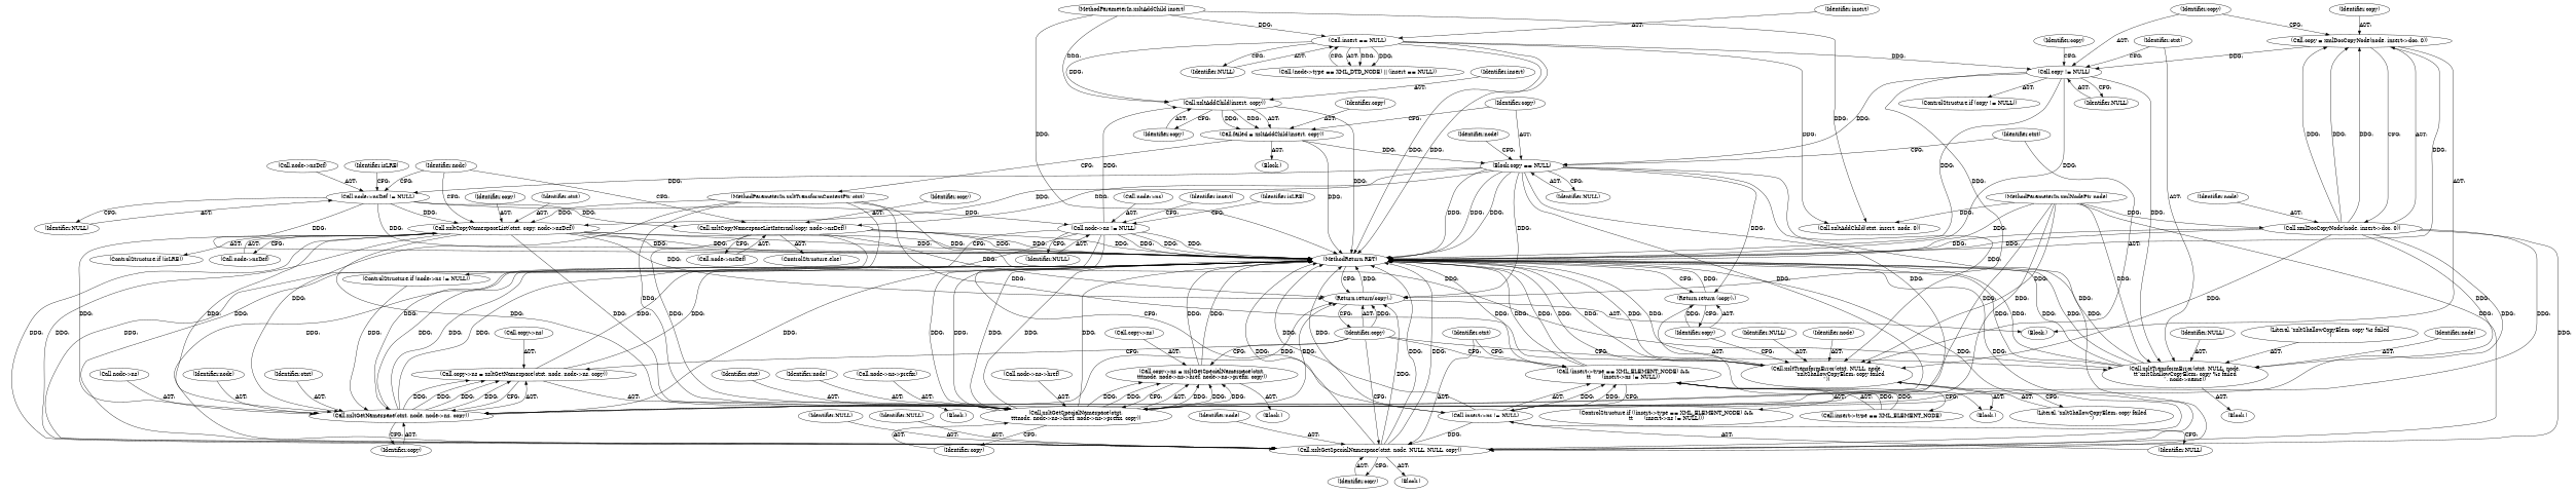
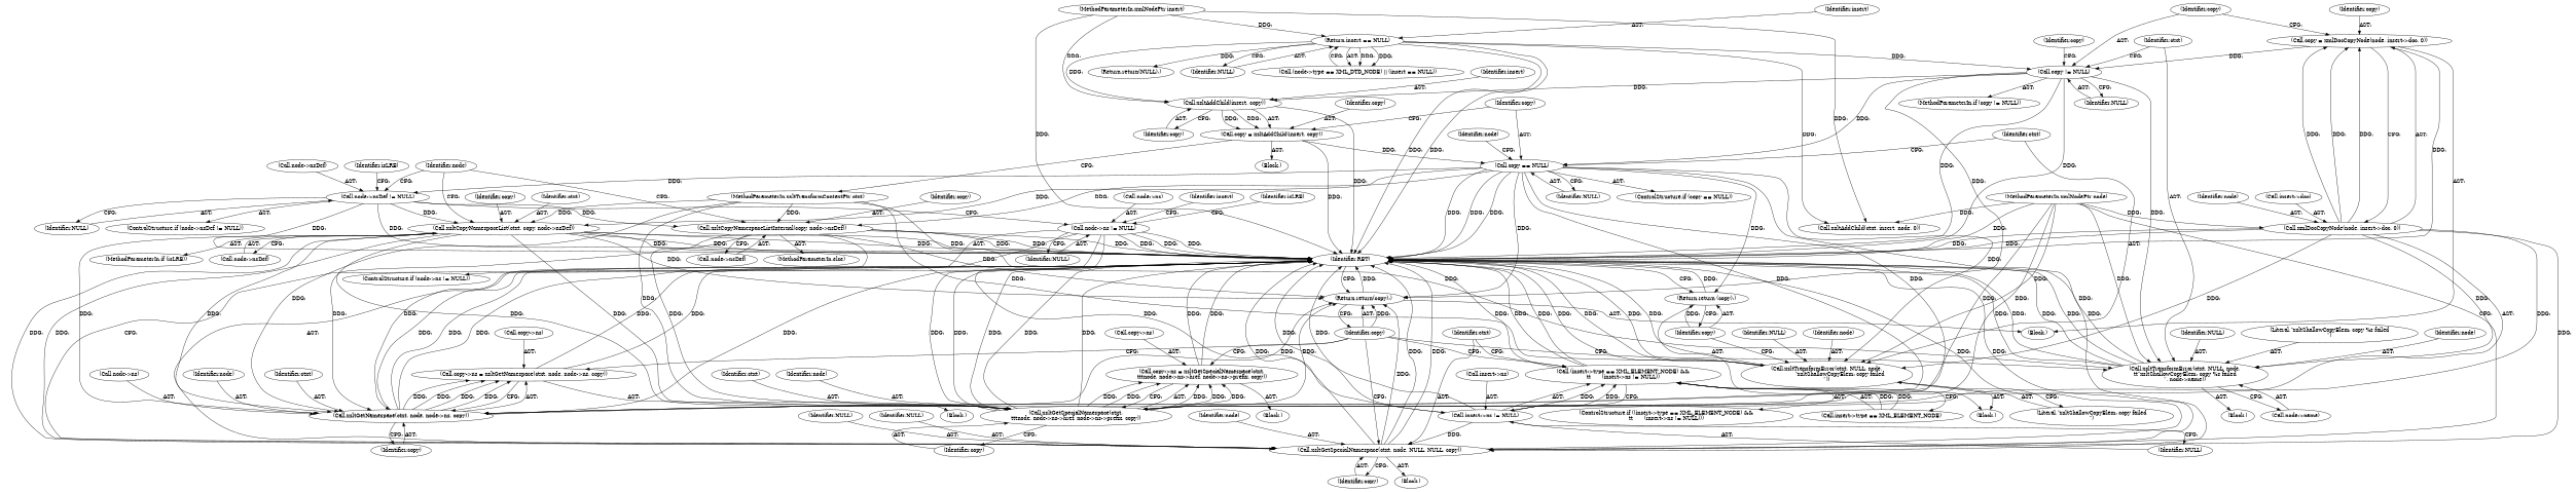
  digraph {
    n1 [label="(Call,copy != NULL)"]
    n2 [label="(Call,xsltAddChild(insert, copy))"]
-   n3 [label="(Block,copy == NULL)"]
+   n3 [label="(Call,copy == NULL)"]
    n4 [label="(Return,return(copy);)"]
    n5 [label="(Call,xsltTransformError(ctxt, NULL, node,\n\t\t\"xsltShallowCopyElem: copy %s failed\n\", node->name))"]
    n6 [label="(Identifier,NULL)"]
-   n7 [label="(ControlStructure,if (copy != NULL))"]
-   n8 [label="(MethodReturn,RET)"]
-   n9 [label="(Call,failed = xsltAddChild(insert, copy))"]
+   n7 [label="(MethodParameterIn,if (copy != NULL))"]
+   n8 [label="(Identifier,RET)"]
+   n9 [label="(Call,copy = xsltAddChild(insert, copy))"]
    n10 [label="(Identifier,copy)"]
    n11 [label="(Call,xsltTransformError(ctxt, NULL, node,\n                \"xsltShallowCopyElem: copy failed\n\"))"]
    n12 [label="(Call,xsltGetNamespace(ctxt, node, node->ns, copy))"]
    n13 [label="(Call,xsltGetSpecialNamespace(ctxt,\n\t\t\tnode, node->ns->href, node->ns->prefix, copy))"]
    n14 [label="(Call,xsltGetSpecialNamespace(ctxt, node, NULL, NULL, copy))"]
    n15 [label="(Return,return (copy);)"]
    n16 [label="(Call,node->nsDef != NULL)"]
    n17 [label="(Call,xsltCopyNamespaceList(ctxt, copy, node->nsDef))"]
    n18 [label="(Call,xsltCopyNamespaceListInternal(copy, node->nsDef))"]
    n19 [label="(Identifier,NULL)"]
+   n20 [label="(ControlStructure,if (copy == NULL))"]
    n21 [label="(Block,)"]
    n22 [label="(Identifier,copy)"]
+   n23 [label="(Call,node->name)"]
    n24 [label="(Block,)"]
    n25 [label="(Call,copy = xmlDocCopyNode(node, insert->doc, 0))"]
    n26 [label="(Call,xmlDocCopyNode(node, insert->doc, 0))"]
    n27 [label="(Literal,\"xsltShallowCopyElem: copy failed\n\")"]
    n28 [label="(Block,)"]
    n29 [label="(Call,copy->ns = xsltGetNamespace(ctxt, node, node->ns, copy))"]
    n30 [label="(Identifier,copy)"]
    n31 [label="(Call,copy->ns = xsltGetSpecialNamespace(ctxt,\n\t\t\tnode, node->ns->href, node->ns->prefix, copy))"]
    n32 [label="(Identifier,copy)"]
    n33 [label="(Identifier,copy)"]
    n34 [label="(Block,)"]
    n35 [label="(MethodParameterIn,xmlNodePtr node)"]
    n36 [label="(Call,xsltAddChild(ctxt, insert, node, 0))"]
-   n37 [label="(Call,insert == NULL)"]
+   n37 [label="(Return,insert == NULL)"]
    n38 [label="(Identifier,NULL)"]
    n39 [label="(Call,(node->type == XML_DTD_NODE) || (insert == NULL))"]
-   n41 [label="(MethodParameterIn,xsltAddChild insert)"]
+   n40 [label="(Return,return(NULL);)"]
+   n41 [label="(MethodParameterIn,xmlNodePtr insert)"]
    n42 [label="(Block,)"]
    n43 [label="(MethodParameterIn,xsltTransformContextPtr ctxt)"]
    n44 [label="(Identifier,copy)"]
    n45 [label="(Call,node->ns != NULL)"]
    n46 [label="(Identifier,NULL)"]
+   n47 [label="(ControlStructure,if (node->nsDef != NULL))"]
    n48 [label="(Call,node->nsDef)"]
-   n49 [label="(ControlStructure,if (isLRE))"]
+   n49 [label="(MethodParameterIn,if (isLRE))"]
    n50 [label="(Call,node->nsDef)"]
-   n51 [label="(ControlStructure,else)"]
+   n51 [label="(MethodParameterIn,else)"]
    n52 [label="(Call,insert->ns != NULL)"]
    n53 [label="(Identifier,NULL)"]
    n54 [label="(ControlStructure,if (node->ns != NULL))"]
    n55 [label="(Block,)"]
    n56 [label="(Call,(insert->type == XML_ELEMENT_NODE) &&\n\t\t       (insert->ns != NULL))"]
    n57 [label="(Block,)"]
    n58 [label="(Identifier,NULL)"]
    n59 [label="(ControlStructure,if ((insert->type == XML_ELEMENT_NODE) &&\n\t\t       (insert->ns != NULL)))"]
    n60 [label="(Call,insert->type == XML_ELEMENT_NODE)"]
    n61 [label="(Identifier,node)"]
    n62 [label="(Identifier,NULL)"]
    n63 [label="(Identifier,ctxt)"]
    n64 [label="(Identifier,NULL)"]
+   n65 [label="(Call,insert->ns)"]
    n66 [label="(Identifier,copy)"]
    n67 [label="(Identifier,node)"]
    n68 [label="(Identifier,node)"]
    n69 [label="(Identifier,node)"]
    n70 [label="(Identifier,isLRE)"]
    n71 [label="(Identifier,node)"]
-   n72 [label="(Call,node->ns->prefix)"]
    n73 [label="(Identifier,copy)"]
    n74 [label="(Identifier,NULL)"]
    n75 [label="(Identifier,copy)"]
    n76 [label="(Call,node->ns)"]
    n77 [label="(Identifier,ctxt)"]
    n78 [label="(Literal,\"xsltShallowCopyElem: copy %s failed\n\")"]
    n79 [label="(Identifier,copy)"]
    n80 [label="(Identifier,ctxt)"]
    n81 [label="(Call,node->nsDef)"]
    n82 [label="(Identifier,copy)"]
-   n83 [label="(Call,node->ns->href)"]
    n84 [label="(Identifier,ctxt)"]
    n85 [label="(Identifier,insert)"]
    n86 [label="(Identifier,node)"]
    n87 [label="(Identifier,insert)"]
    n88 [label="(Identifier,copy)"]
    n89 [label="(Identifier,ctxt)"]
    n90 [label="(Call,copy->ns)"]
+   n91 [label="(Call,insert->doc)"]
    n92 [label="(Identifier,copy)"]
    n93 [label="(Identifier,node)"]
    n94 [label="(Identifier,NULL)"]
    n95 [label="(Identifier,ctxt)"]
    n96 [label="(Identifier,insert)"]
    n97 [label="(Call,node->ns)"]
    n98 [label="(Identifier,node)"]
    n99 [label="(Call,copy->ns)"]
    n100 [label="(Identifier,isLRE)"]
-   n45 -> n2 [label="DDG: "]
+   n1 -> n2 [label="DDG: "]
    n1 -> n3 [label="DDG: "]
    n1 -> n4 [label="DDG: "]
    n1 -> n5 [label="DDG: "]
    n1 -> n6 [label="CFG: "]
    n1 -> n7 [label="AST: "]
    n1 -> n8 [label="DDG: "]
    n1 -> n8 [label="DDG: "]
    n2 -> n8 [label="DDG: "]
    n2 -> n9 [label="AST: "]
    n2 -> n9 [label="DDG: "]
    n2 -> n9 [label="DDG: "]
    n2 -> n10 [label="CFG: "]
    n3 -> n4 [label="DDG: "]
    n3 -> n8 [label="DDG: "]
    n3 -> n8 [label="DDG: "]
    n3 -> n8 [label="DDG: "]
    n3 -> n11 [label="DDG: "]
    n3 -> n12 [label="DDG: "]
    n3 -> n13 [label="DDG: "]
    n3 -> n14 [label="DDG: "]
    n3 -> n15 [label="DDG: "]
    n3 -> n16 [label="DDG: "]
    n3 -> n17 [label="DDG: "]
    n3 -> n18 [label="DDG: "]
    n3 -> n19 [label="CFG: "]
+   n3 -> n20 [label="AST: "]
    n4 -> n8 [label="DDG: "]
    n4 -> n21 [label="AST: "]
    n4 -> n22 [label="CFG: "]
    n5 -> n8 [label="DDG: "]
    n5 -> n8 [label="DDG: "]
    n5 -> n8 [label="DDG: "]
    n5 -> n8 [label="DDG: "]
    n5 -> n8 [label="DDG: "]
+   n5 -> n23 [label="CFG: "]
    n5 -> n24 [label="AST: "]
    n6 -> n1 [label="AST: "]
    n8 -> n4 [label="CFG: "]
    n8 -> n15 [label="CFG: "]
    n9 -> n3 [label="DDG: "]
    n9 -> n8 [label="DDG: "]
    n9 -> n42 [label="AST: "]
    n9 -> n43 [label="CFG: "]
    n10 -> n2 [label="AST: "]
    n11 -> n8 [label="DDG: "]
    n11 -> n8 [label="DDG: "]
    n11 -> n8 [label="DDG: "]
    n11 -> n8 [label="DDG: "]
    n11 -> n27 [label="CFG: "]
    n11 -> n28 [label="AST: "]
    n12 -> n4 [label="DDG: "]
    n12 -> n8 [label="DDG: "]
    n12 -> n8 [label="DDG: "]
    n12 -> n8 [label="DDG: "]
    n12 -> n8 [label="DDG: "]
    n12 -> n29 [label="AST: "]
    n12 -> n29 [label="DDG: "]
    n12 -> n29 [label="DDG: "]
    n12 -> n29 [label="DDG: "]
    n12 -> n29 [label="DDG: "]
    n12 -> n30 [label="CFG: "]
    n13 -> n4 [label="DDG: "]
    n13 -> n8 [label="DDG: "]
    n13 -> n8 [label="DDG: "]
    n13 -> n8 [label="DDG: "]
    n13 -> n8 [label="DDG: "]
    n13 -> n8 [label="DDG: "]
    n13 -> n31 [label="AST: "]
    n13 -> n31 [label="DDG: "]
    n13 -> n31 [label="DDG: "]
    n13 -> n31 [label="DDG: "]
    n13 -> n31 [label="DDG: "]
    n13 -> n31 [label="DDG: "]
    n13 -> n32 [label="CFG: "]
    n14 -> n4 [label="DDG: "]
    n14 -> n8 [label="DDG: "]
    n14 -> n8 [label="DDG: "]
    n14 -> n8 [label="DDG: "]
    n14 -> n8 [label="DDG: "]
    n14 -> n8 [label="DDG: "]
    n14 -> n33 [label="CFG: "]
    n14 -> n34 [label="AST: "]
    n15 -> n8 [label="DDG: "]
    n15 -> n28 [label="AST: "]
    n15 -> n44 [label="CFG: "]
    n16 -> n8 [label="DDG: "]
    n16 -> n8 [label="DDG: "]
    n16 -> n17 [label="DDG: "]
    n16 -> n18 [label="DDG: "]
-   n16 -> n45 [label="DDG: "]
+   n16 -> n45 [label="CFG: "]
    n16 -> n46 [label="CFG: "]
+   n16 -> n47 [label="AST: "]
    n17 -> n4 [label="DDG: "]
    n17 -> n8 [label="DDG: "]
    n17 -> n8 [label="DDG: "]
    n17 -> n8 [label="DDG: "]
    n17 -> n8 [label="DDG: "]
    n17 -> n12 [label="DDG: "]
    n17 -> n12 [label="DDG: "]
    n17 -> n13 [label="DDG: "]
    n17 -> n13 [label="DDG: "]
    n17 -> n14 [label="DDG: "]
    n17 -> n14 [label="DDG: "]
    n17 -> n48 [label="CFG: "]
    n17 -> n49 [label="AST: "]
    n18 -> n4 [label="DDG: "]
    n18 -> n8 [label="DDG: "]
    n18 -> n8 [label="DDG: "]
    n18 -> n8 [label="DDG: "]
-   n54 -> n12 [label="DDG: "]
+   n18 -> n12 [label="DDG: "]
    n18 -> n13 [label="DDG: "]
-   n18 -> n14 [label="DDG: "]
+   n18 -> n14 [label="CFG: "]
    n18 -> n50 [label="CFG: "]
    n18 -> n51 [label="AST: "]
    n19 -> n3 [label="AST: "]
    n22 -> n4 [label="AST: "]
    n22 -> n4 [label="DDG: "]
    n22 -> n5 [label="CFG: "]
    n22 -> n14 [label="CFG: "]
    n22 -> n29 [label="CFG: "]
    n22 -> n31 [label="CFG: "]
    n22 -> n56 [label="CFG: "]
+   n23 -> n5 [label="AST: "]
    n25 -> n1 [label="DDG: "]
    n25 -> n8 [label="DDG: "]
    n25 -> n21 [label="AST: "]
    n25 -> n26 [label="CFG: "]
    n26 -> n5 [label="DDG: "]
    n26 -> n8 [label="DDG: "]
    n26 -> n8 [label="DDG: "]
    n26 -> n11 [label="DDG: "]
-   n26 -> n12 [label="DDG: "]
+   n26 -> n12 [label="AST: "]
    n26 -> n13 [label="DDG: "]
    n26 -> n14 [label="DDG: "]
    n26 -> n25 [label="AST: "]
    n26 -> n25 [label="DDG: "]
    n26 -> n25 [label="DDG: "]
    n26 -> n25 [label="DDG: "]
    n27 -> n11 [label="AST: "]
    n29 -> n8 [label="DDG: "]
    n29 -> n8 [label="DDG: "]
    n29 -> n12 [label="CFG: "]
    n29 -> n55 [label="AST: "]
    n30 -> n12 [label="AST: "]
    n31 -> n8 [label="DDG: "]
    n31 -> n8 [label="DDG: "]
    n31 -> n13 [label="CFG: "]
    n31 -> n57 [label="AST: "]
    n32 -> n13 [label="AST: "]
    n33 -> n14 [label="AST: "]
    n35 -> n5 [label="DDG: "]
    n35 -> n8 [label="DDG: "]
    n35 -> n11 [label="DDG: "]
    n35 -> n12 [label="DDG: "]
    n35 -> n13 [label="DDG: "]
-   n35 -> n14 [label="DDG: "]
+   n35 -> n14 [label="CFG: "]
    n35 -> n26 [label="DDG: "]
    n35 -> n36 [label="DDG: "]
    n37 -> n1 [label="DDG: "]
    n37 -> n2 [label="DDG: "]
    n37 -> n8 [label="DDG: "]
    n37 -> n8 [label="DDG: "]
    n37 -> n36 [label="DDG: "]
    n37 -> n38 [label="CFG: "]
    n37 -> n39 [label="AST: "]
    n37 -> n39 [label="DDG: "]
    n37 -> n39 [label="DDG: "]
+   n37 -> n40 [label="DDG: "]
    n38 -> n37 [label="AST: "]
    n39 -> n37 [label="CFG: "]
    n41 -> n2 [label="DDG: "]
    n41 -> n8 [label="DDG: "]
    n41 -> n36 [label="DDG: "]
    n41 -> n37 [label="DDG: "]
    n43 -> n5 [label="DDG: "]
    n43 -> n11 [label="DDG: "]
    n43 -> n12 [label="DDG: "]
    n43 -> n13 [label="DDG: "]
-   n43 -> n14 [label="DDG: "]
+   n43 -> n18 [label="DDG: "]
    n43 -> n17 [label="DDG: "]
    n44 -> n11 [label="CFG: "]
    n44 -> n15 [label="AST: "]
    n44 -> n15 [label="DDG: "]
    n45 -> n8 [label="DDG: "]
    n45 -> n8 [label="DDG: "]
    n45 -> n8 [label="DDG: "]
    n45 -> n12 [label="DDG: "]
-   n45 -> n14 [label="DDG: "]
-   n45 -> n52 [label="CFG: "]
+   n45 -> n14 [label="AST: "]
+   n45 -> n52 [label="DDG: "]
    n45 -> n53 [label="CFG: "]
-   n45 -> n54 [label="CFG: "]
+   n45 -> n54 [label="AST: "]
    n46 -> n16 [label="AST: "]
    n48 -> n17 [label="AST: "]
    n50 -> n18 [label="AST: "]
    n52 -> n8 [label="DDG: "]
    n52 -> n8 [label="DDG: "]
    n52 -> n14 [label="DDG: "]
    n52 -> n56 [label="AST: "]
    n52 -> n56 [label="DDG: "]
    n52 -> n56 [label="DDG: "]
    n52 -> n58 [label="CFG: "]
    n53 -> n45 [label="AST: "]
    n56 -> n8 [label="DDG: "]
    n56 -> n8 [label="DDG: "]
    n56 -> n8 [label="DDG: "]
    n56 -> n52 [label="CFG: "]
    n56 -> n59 [label="AST: "]
    n56 -> n60 [label="CFG: "]
    n58 -> n52 [label="AST: "]
    n60 -> n56 [label="AST: "]
    n60 -> n56 [label="DDG: "]
    n60 -> n56 [label="DDG: "]
    n61 -> n11 [label="AST: "]
    n62 -> n5 [label="AST: "]
    n63 -> n13 [label="AST: "]
    n64 -> n14 [label="AST: "]
+   n65 -> n52 [label="AST: "]
    n66 -> n3 [label="AST: "]
    n66 -> n9 [label="CFG: "]
    n67 -> n26 [label="AST: "]
    n68 -> n13 [label="AST: "]
    n69 -> n3 [label="CFG: "]
    n70 -> n16 [label="CFG: "]
    n71 -> n16 [label="CFG: "]
    n71 -> n17 [label="CFG: "]
    n71 -> n18 [label="CFG: "]
-   n72 -> n13 [label="AST: "]
    n73 -> n9 [label="AST: "]
    n74 -> n14 [label="AST: "]
    n75 -> n18 [label="AST: "]
    n76 -> n45 [label="AST: "]
    n77 -> n12 [label="AST: "]
    n78 -> n5 [label="AST: "]
    n79 -> n1 [label="AST: "]
    n79 -> n25 [label="CFG: "]
    n80 -> n14 [label="AST: "]
    n80 -> n56 [label="CFG: "]
    n81 -> n16 [label="AST: "]
    n82 -> n25 [label="AST: "]
-   n83 -> n13 [label="AST: "]
    n84 -> n3 [label="CFG: "]
    n84 -> n11 [label="AST: "]
    n85 -> n45 [label="CFG: "]
    n86 -> n12 [label="AST: "]
    n87 -> n2 [label="AST: "]
    n88 -> n17 [label="AST: "]
    n89 -> n17 [label="AST: "]
    n90 -> n31 [label="AST: "]
+   n91 -> n26 [label="AST: "]
    n92 -> n1 [label="CFG: "]
    n93 -> n5 [label="AST: "]
    n94 -> n11 [label="AST: "]
    n95 -> n1 [label="CFG: "]
    n95 -> n5 [label="AST: "]
    n96 -> n37 [label="AST: "]
    n97 -> n12 [label="AST: "]
    n98 -> n14 [label="AST: "]
    n99 -> n29 [label="AST: "]
    n100 -> n45 [label="CFG: "]
  }
